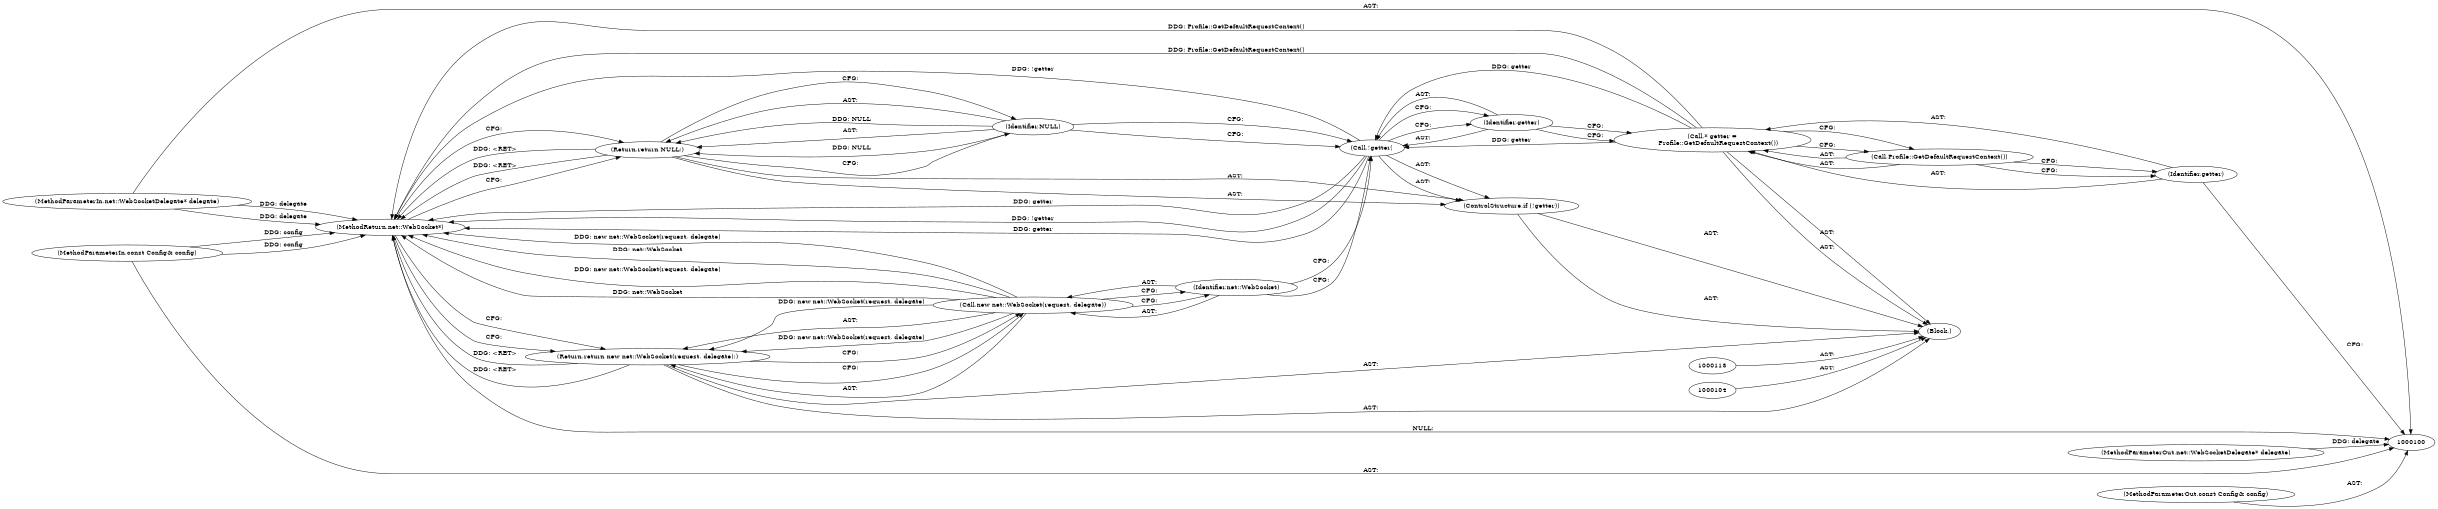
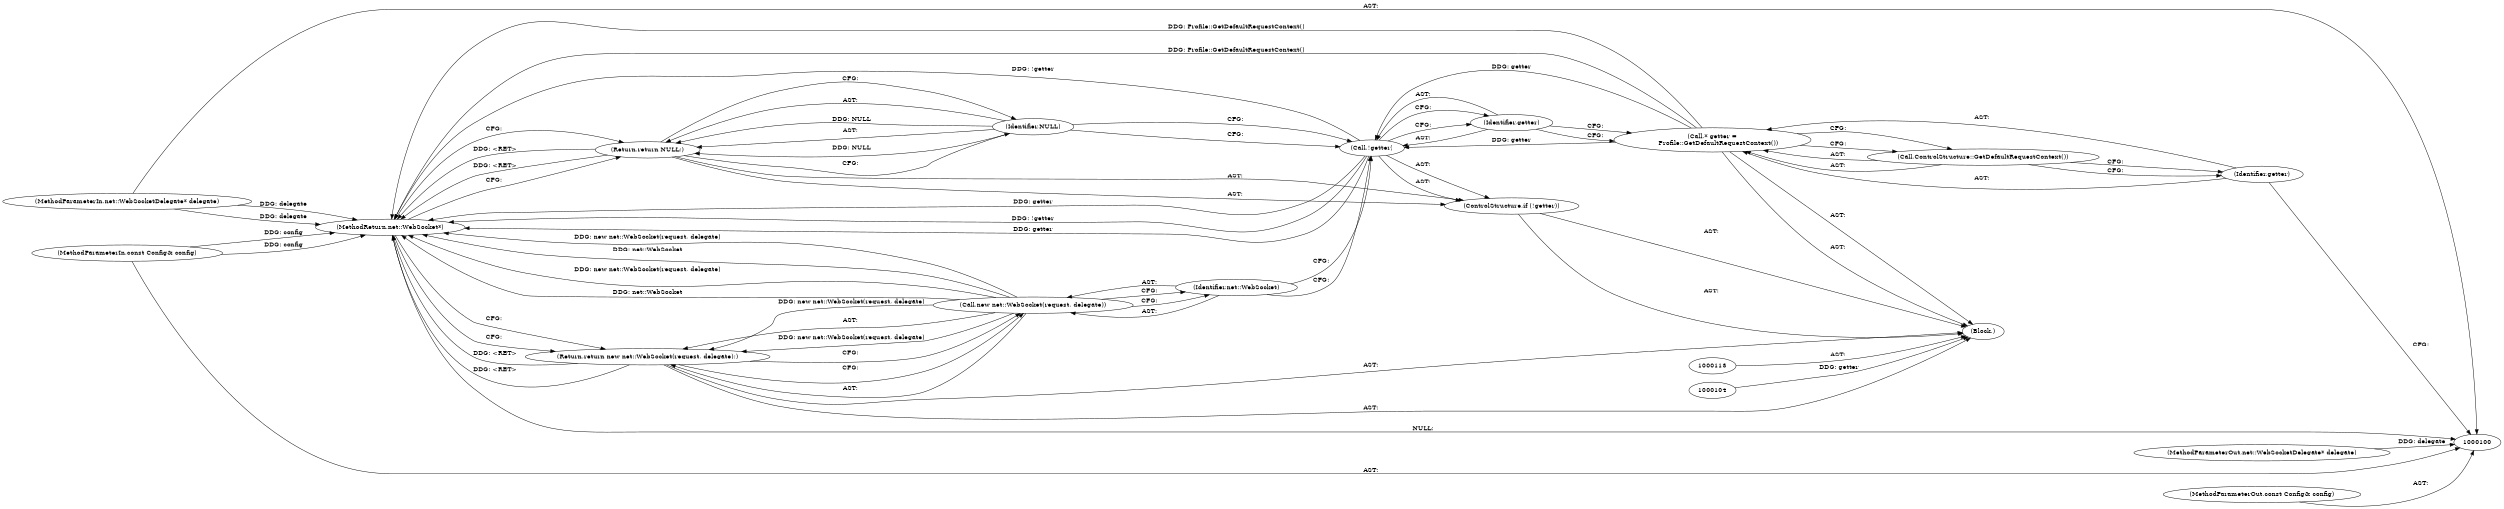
  digraph {
    rankdir=LR
    n1 [label="(MethodReturn,net::WebSocket*)"]
    n2 [label="(Return,return new net::WebSocket(request, delegate);)"]
    n3 [label="(Return,return NULL;)"]
    1000100
    n5 [label="(Call,new net::WebSocket(request, delegate))"]
    n6 [label="(Block,)"]
    n7 [label="(ControlStructure,if (!getter))"]
    n8 [label="(Identifier,NULL)"]
    n9 [label="(Identifier,net::WebSocket)"]
    n10 [label="(Call,!getter)"]
    n11 [label="(Identifier,getter)"]
    n12 [label="(MethodParameterIn,net::WebSocketDelegate* delegate)"]
    n13 [label="(MethodParameterOut,net::WebSocketDelegate* delegate)"]
    n14 [label="(MethodParameterIn,const Config& config)"]
    n15 [label="(MethodParameterOut,const Config& config)"]
    n16 [label="(Call,* getter =\n      Profile::GetDefaultRequestContext())"]
-   n17 [label="(Call,Profile::GetDefaultRequestContext())"]
+   n17 [label="(Call,ControlStructure::GetDefaultRequestContext())"]
    n18 [label="(Identifier,getter)"]
    1000104
    1000113
    n1 -> n2 [label="CFG: "]
    n1 -> n2 [label="CFG: "]
    n1 -> n3 [label="CFG: "]
    n1 -> n3 [label="CFG: "]
    n1 -> 1000100 [label="NULL: "]
    n2 -> n1 [label="DDG: <RET>"]
    n2 -> n1 [label="DDG: <RET>"]
    n2 -> n5 [label="CFG: "]
    n2 -> n5 [label="CFG: "]
    n2 -> n6 [label="AST: "]
    n2 -> n6 [label="AST: "]
    n3 -> n1 [label="DDG: <RET>"]
    n3 -> n1 [label="DDG: <RET>"]
    n3 -> n7 [label="AST: "]
    n3 -> n7 [label="AST: "]
    n3 -> n8 [label="CFG: "]
    n3 -> n8 [label="CFG: "]
    n5 -> n1 [label="DDG: new net::WebSocket(request, delegate)"]
    n5 -> n1 [label="DDG: net::WebSocket"]
    n5 -> n1 [label="DDG: new net::WebSocket(request, delegate)"]
    n5 -> n1 [label="DDG: net::WebSocket"]
    n5 -> n2 [label="AST: "]
    n5 -> n2 [label="DDG: new net::WebSocket(request, delegate)"]
    n5 -> n2 [label="AST: "]
    n5 -> n2 [label="DDG: new net::WebSocket(request, delegate)"]
    n5 -> n9 [label="CFG: "]
    n5 -> n9 [label="CFG: "]
    n7 -> n6 [label="AST: "]
    n7 -> n6 [label="AST: "]
    n8 -> n3 [label="AST: "]
    n8 -> n3 [label="DDG: NULL"]
    n8 -> n3 [label="AST: "]
    n8 -> n3 [label="DDG: NULL"]
    n8 -> n10 [label="CFG: "]
    n8 -> n10 [label="CFG: "]
    n9 -> n5 [label="AST: "]
    n9 -> n5 [label="AST: "]
    n9 -> n10 [label="CFG: "]
    n9 -> n10 [label="CFG: "]
    n10 -> n1 [label="DDG: !getter"]
    n10 -> n1 [label="DDG: getter"]
    n10 -> n1 [label="DDG: !getter"]
    n10 -> n1 [label="DDG: getter"]
    n10 -> n7 [label="AST: "]
    n10 -> n7 [label="AST: "]
    n10 -> n11 [label="CFG: "]
    n10 -> n11 [label="CFG: "]
    n11 -> n10 [label="AST: "]
    n11 -> n10 [label="AST: "]
    n11 -> n16 [label="CFG: "]
    n11 -> n16 [label="CFG: "]
    n12 -> n1 [label="DDG: delegate"]
    n12 -> n1 [label="DDG: delegate"]
    n12 -> 1000100 [label="AST: "]
    n13 -> 1000100 [label="DDG: delegate"]
    n14 -> n1 [label="DDG: config"]
    n14 -> n1 [label="DDG: config"]
    n14 -> 1000100 [label="AST: "]
    n15 -> 1000100 [label="AST: "]
    n16 -> n1 [label="DDG: Profile::GetDefaultRequestContext()"]
    n16 -> n1 [label="DDG: Profile::GetDefaultRequestContext()"]
    n16 -> n6 [label="AST: "]
    n16 -> n6 [label="AST: "]
    n16 -> n10 [label="DDG: getter"]
    n16 -> n10 [label="DDG: getter"]
    n16 -> n17 [label="CFG: "]
    n16 -> n17 [label="CFG: "]
    n17 -> n16 [label="AST: "]
    n17 -> n16 [label="AST: "]
    n17 -> n18 [label="CFG: "]
    n17 -> n18 [label="CFG: "]
    n18 -> 1000100 [label="CFG: "]
    n18 -> n16 [label="AST: "]
    n18 -> n16 [label="AST: "]
-   1000104 -> n6 [label="AST: "]
+   1000104 -> n6 [label="DDG: getter"]
    1000113 -> n6 [label="AST: "]
  }
